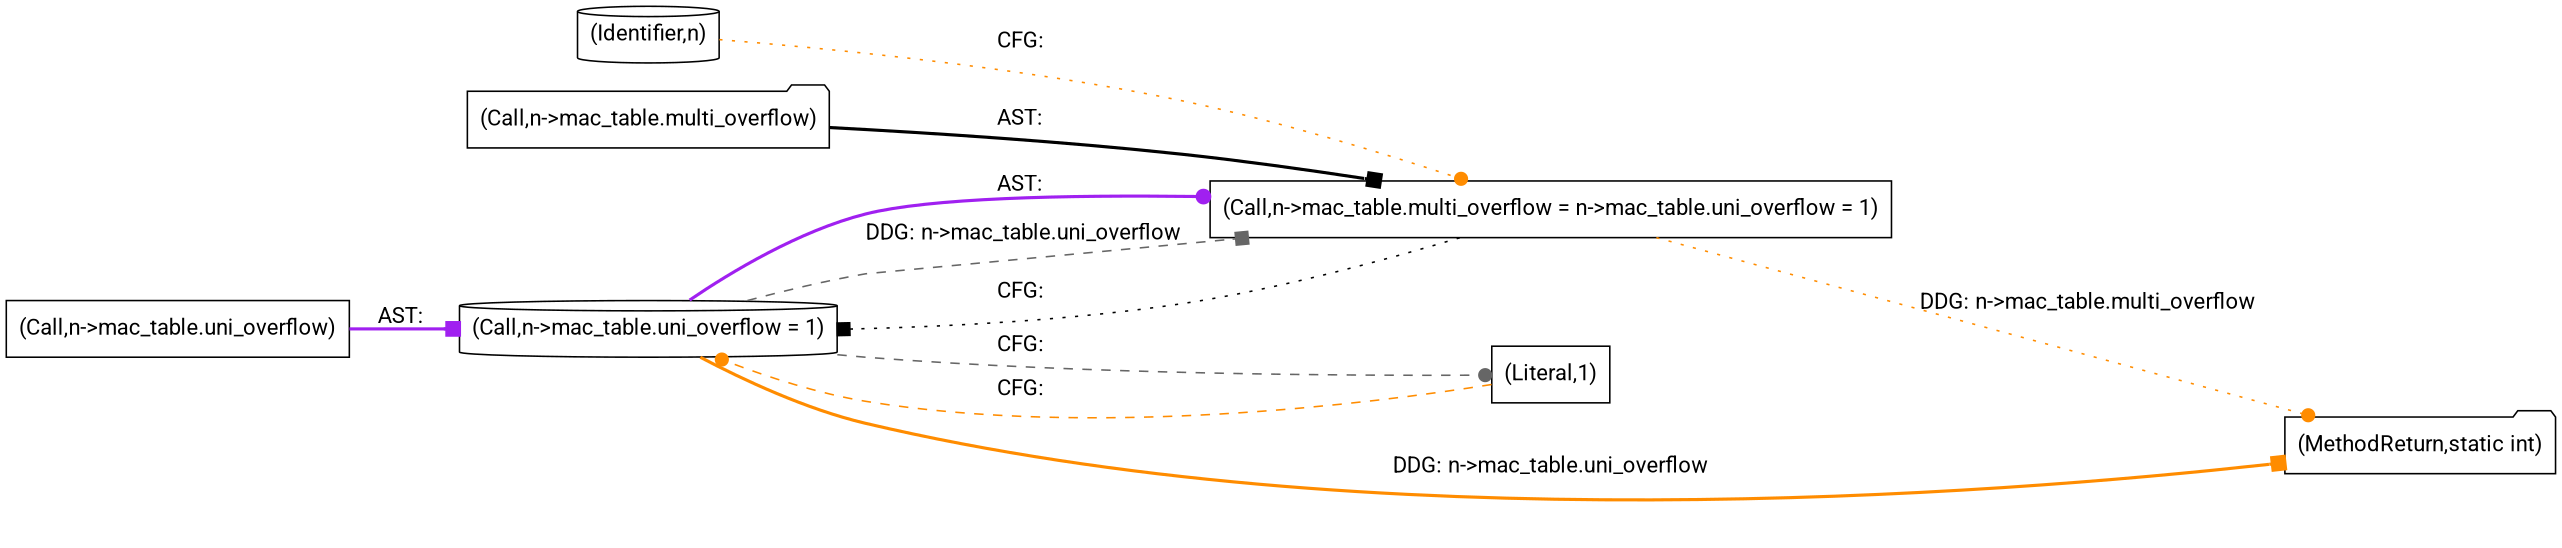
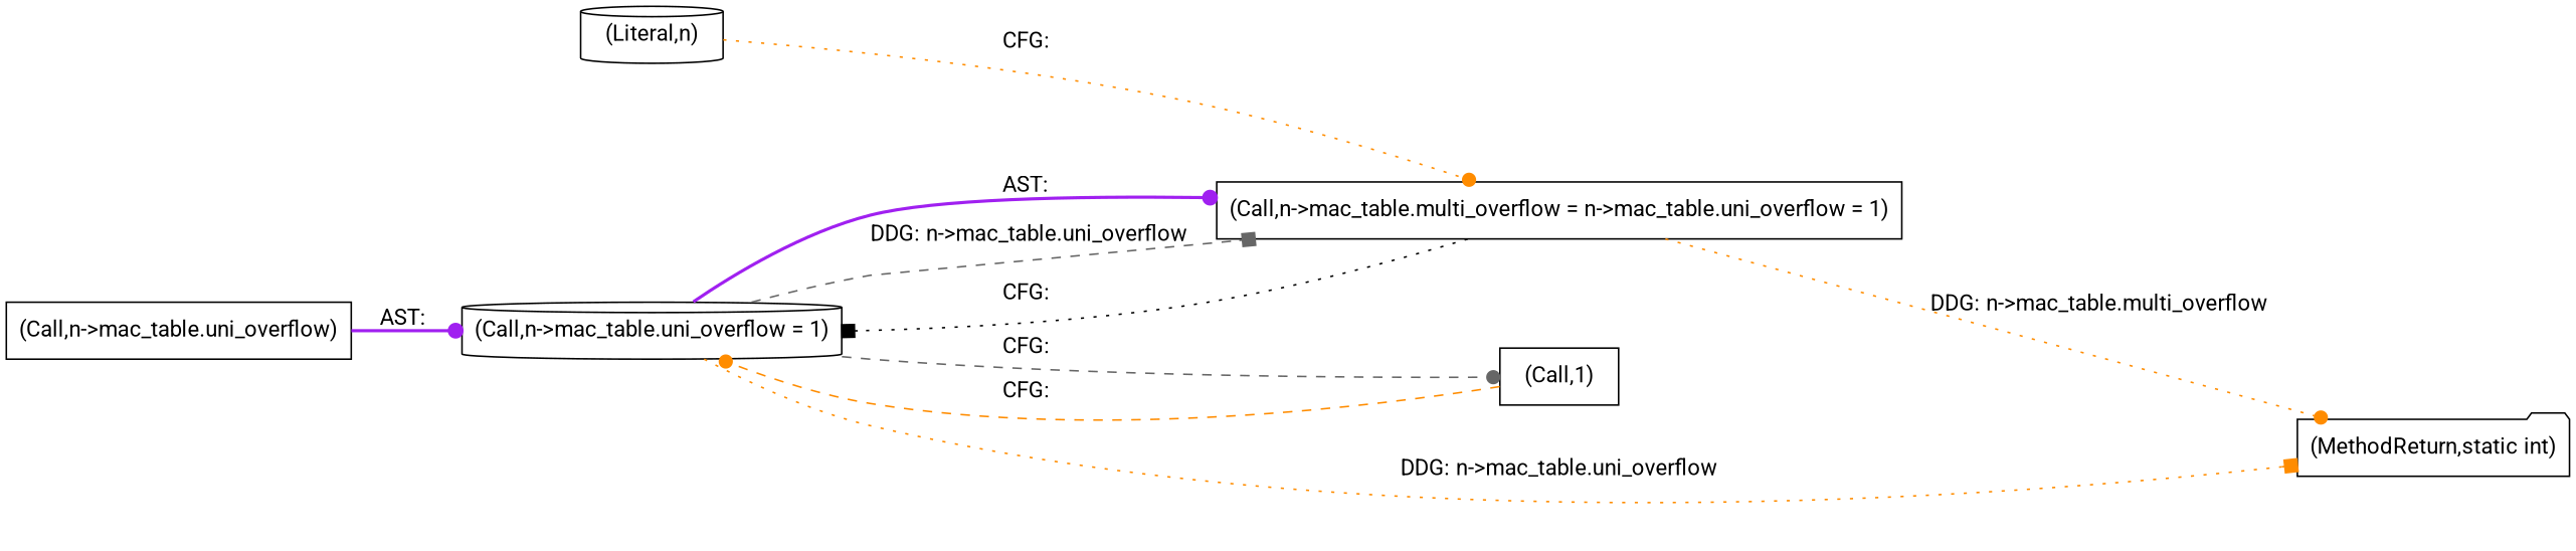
  digraph {
    fontname=Roboto
    rankdir=LR
    node [fontname=Roboto shape=box]
    edge [arrowhead=dot color=darkorange fontname=Roboto style=dotted]
    n1 [label="(Call,n->mac_table.uni_overflow = 1)" shape=cylinder]
    n2 [label="(Call,n->mac_table.multi_overflow = n->mac_table.uni_overflow = 1)"]
-   n3 [label="(Literal,1)"]
+   n3 [label="(Call,1)"]
    n4 [label="(MethodReturn,static int)" shape=folder]
    n5 [label="(Call,n->mac_table.uni_overflow)"]
-   n6 [label="(Identifier,n)" shape=cylinder]
-   n7 [label="(Call,n->mac_table.multi_overflow)" shape=folder]
+   n6 [label="(Literal,n)" shape=cylinder]
    n1 -> n2 [color=purple label="AST: " style=bold]
    n1 -> n2 [arrowhead=box color=gray40 label="DDG: n->mac_table.uni_overflow" style=dashed]
    n1 -> n3 [color=gray40 label="CFG: " style=dashed]
-   n1 -> n4 [arrowhead=box label="DDG: n->mac_table.uni_overflow" style=bold]
+   n1 -> n4 [arrowhead=box label="DDG: n->mac_table.uni_overflow"]
    n2 -> n1 [arrowhead=box color=black label="CFG: "]
    n2 -> n4 [label="DDG: n->mac_table.multi_overflow"]
    n3 -> n1 [label="CFG: " style=dashed]
-   n5 -> n1 [arrowhead=box color=purple label="AST: " style=bold]
+   n5 -> n1 [color=purple label="AST: " style=bold]
    n6 -> n2 [label="CFG: "]
-   n7 -> n2 [arrowhead=box color=black label="AST: " style=bold]
  }
